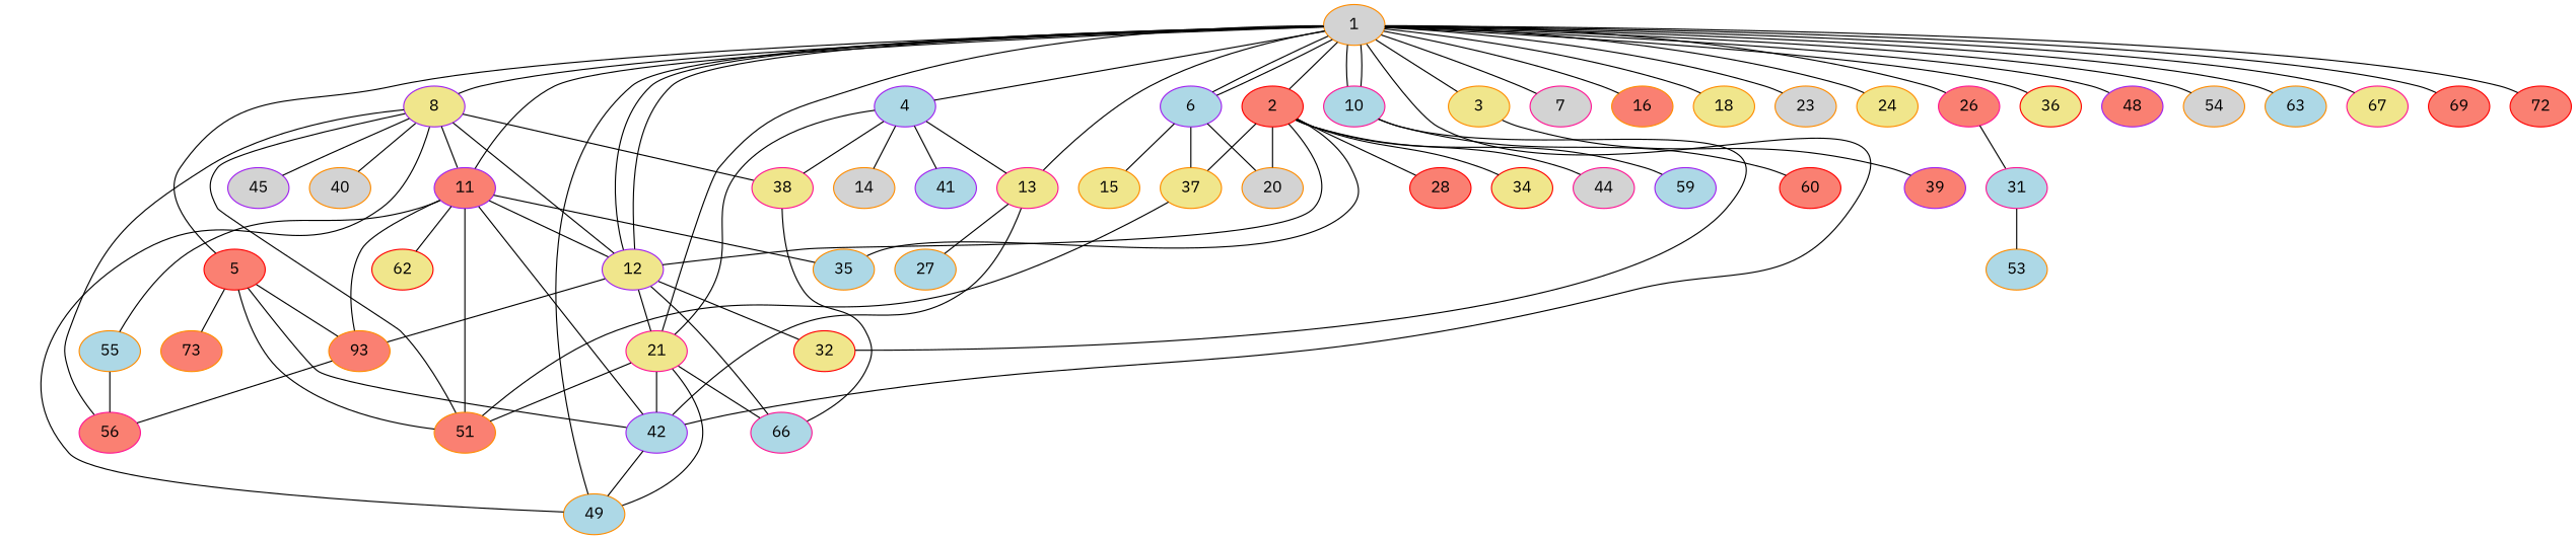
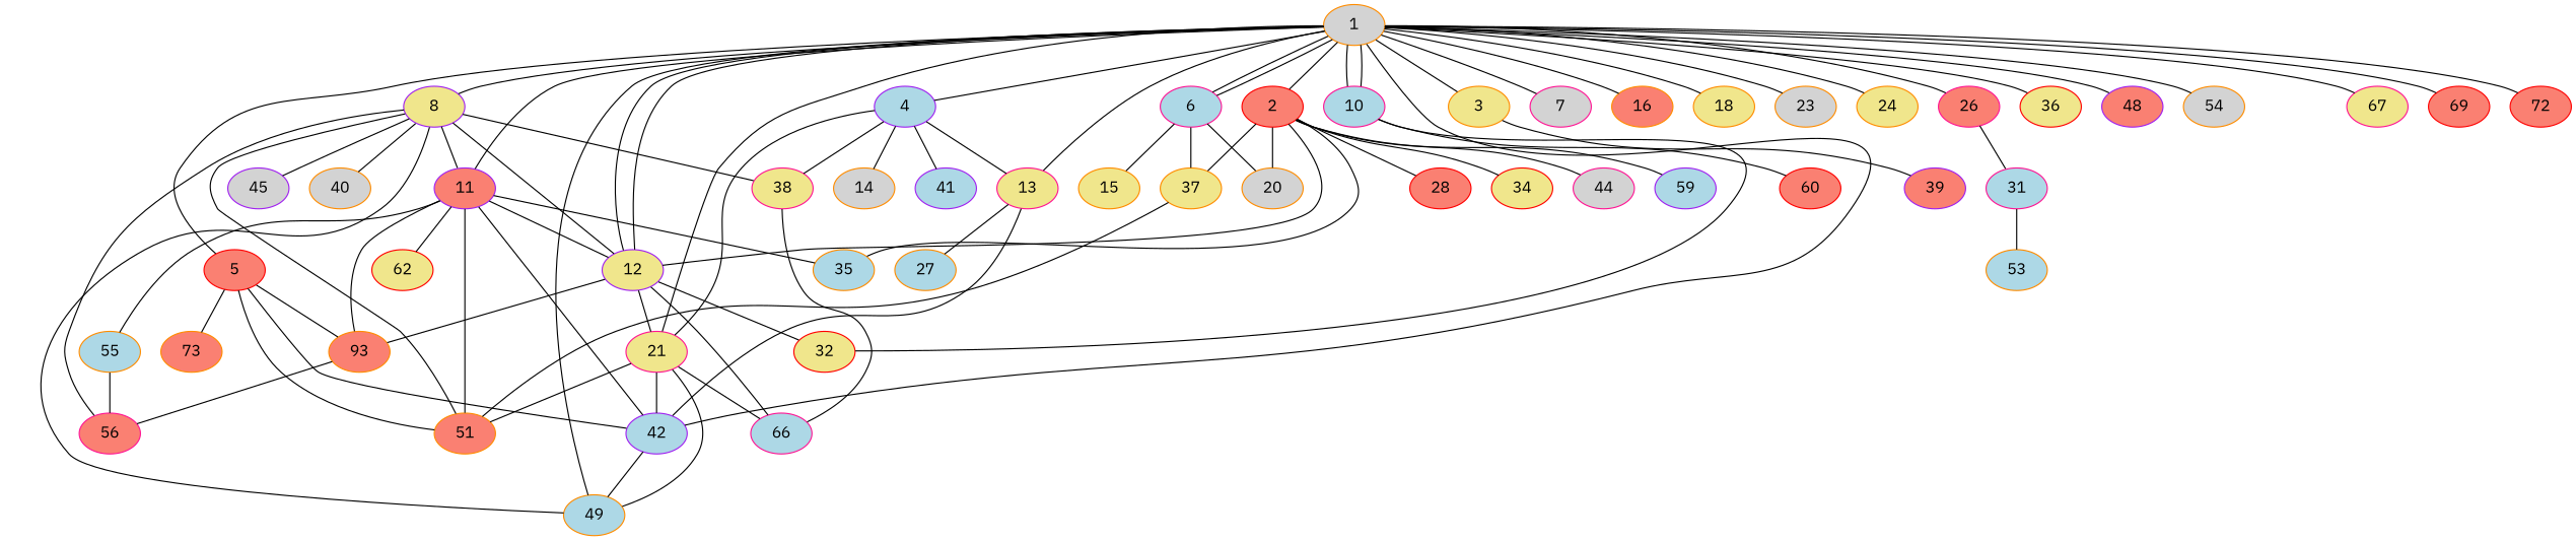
  graph {
    fontname="IBM Plex Sans"
    node [color=darkorange fillcolor=salmon fontname="IBM Plex Sans" style=filled]
    edge [fontname="IBM Plex Sans"]
    1 [fillcolor=lightgrey super="+19"]
    2 [color=red super="+26"]
    3 [fillcolor=khaki super="+17"]
    4 [color=purple fillcolor=lightblue super="+68"]
    5 [color=red super="+9"]
-   6 [color=purple fillcolor=lightblue super="+33"]
+   6 [color=deeppink fillcolor=lightblue super="+33"]
    7 [color=deeppink fillcolor=lightgrey]
    8 [color=purple fillcolor=khaki super="+47"]
    10 [color=deeppink fillcolor=lightblue super="+46"]
    11 [color=purple super="+52"]
    12 [color=purple fillcolor=khaki super="+22"]
    13 [color=deeppink fillcolor=khaki]
    16
    18 [fillcolor=khaki]
    21 [color=deeppink fillcolor=khaki super="+70"]
    23 [fillcolor=lightgrey super="+64"]
    24 [fillcolor=khaki super="+29"]
    n18 [color=deeppink label=26 super="+30"]
    36 [color=red fillcolor=khaki]
    42 [color=purple fillcolor=lightblue super="+50"]
    48 [color=purple super="+58"]
    49 [fillcolor=lightblue super="+54"]
    n23 [fillcolor=lightgrey label=54]
-   63 [fillcolor=lightblue]
    67 [color=deeppink fillcolor=khaki]
    69 [color=red]
    72 [color=red]
    20 [fillcolor=lightgrey]
    28 [color=red]
    34 [color=red fillcolor=khaki super="+74"]
    35 [fillcolor=lightblue]
    37 [fillcolor=khaki super="+61"]
    44 [color=deeppink fillcolor=lightgrey]
    59 [color=purple fillcolor=lightblue]
    39 [color=purple]
    14 [fillcolor=lightgrey]
    38 [color=deeppink fillcolor=khaki]
    41 [color=purple fillcolor=lightblue]
    n39 [label=93]
    51 [super="+71"]
    73
    15 [fillcolor=khaki super="+65"]
    40 [fillcolor=lightgrey]
    45 [color=purple fillcolor=lightgrey]
    56 [color=deeppink]
    32 [color=red fillcolor=khaki]
    60 [color=red]
    55 [fillcolor=lightblue]
    62 [color=red fillcolor=khaki]
    66 [color=deeppink fillcolor=lightblue]
    27 [fillcolor=lightblue]
    31 [color=deeppink fillcolor=lightblue]
    53 [fillcolor=lightblue]
    1 -- 2
    1 -- 3
    1 -- 4
    1 -- 5
    1 -- 6 [weight=2]
    1 -- 6
    1 -- 7
    1 -- 8 [weight=2]
    1 -- 10
    1 -- 10
    1 -- 11 [weight=2]
    1 -- 12
    1 -- 12
    1 -- 13
    1 -- 16
    1 -- 18
    1 -- 21
    1 -- 23
    1 -- 24
    1 -- n18
    1 -- 36
    1 -- 42
    1 -- 48
    1 -- 49 [weight=2]
    1 -- n23
-   1 -- 63 [weight=2]
    1 -- 67
    1 -- 69
    1 -- 72
    2 -- 12
    2 -- 20
    2 -- 28
    2 -- 34
    2 -- 35
    2 -- 37
    2 -- 44
    2 -- 59
    3 -- 39
    4 -- 13
    4 -- 21
    4 -- 14
    4 -- 38
    4 -- 41
    5 -- 42
    5 -- n39
    5 -- 51
    5 -- 73
    6 -- 20
    6 -- 37
    6 -- 15
    8 -- 11
    8 -- 12
    8 -- 49
    8 -- 38
    8 -- 51
    8 -- 40
    8 -- 45
    8 -- 56
    10 -- 32
    10 -- 60
    11 -- 12
    11 -- 42
    11 -- 35
    11 -- n39
    11 -- 51
    11 -- 55
    11 -- 62
    12 -- 21
    12 -- n39
    12 -- 32
    12 -- 66
    13 -- 42
    13 -- 27
    21 -- 42
    21 -- 49
    21 -- 51
    21 -- 66
    n18 -- 31
    42 -- 49
    37 -- 51
    38 -- 66
    n39 -- 56
    55 -- 56
    31 -- 53
  }
